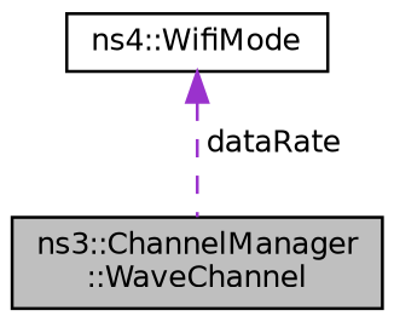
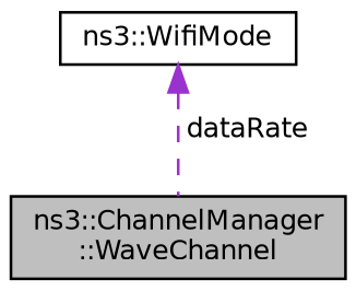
  digraph {
    node [color=black fontname=Helvetica fontsize=10 shape=record style=filled]
    n1 [fillcolor=grey75 fontcolor=black height=0.2 label="ns3::ChannelManager\l::WaveChannel" width=0.4]
-   n2 [fillcolor=white height=0.2 label="ns4::WifiMode" width=0.4]
+   n2 [fillcolor=white height=0.2 label="ns3::WifiMode" width=0.4]
    n2 -> n1 [color=darkorchid3 dir=back fontname=Helvetica fontsize=10 label=" dataRate" labelfontname=Helvetica labelfontsize=10 style=dashed]
  }
